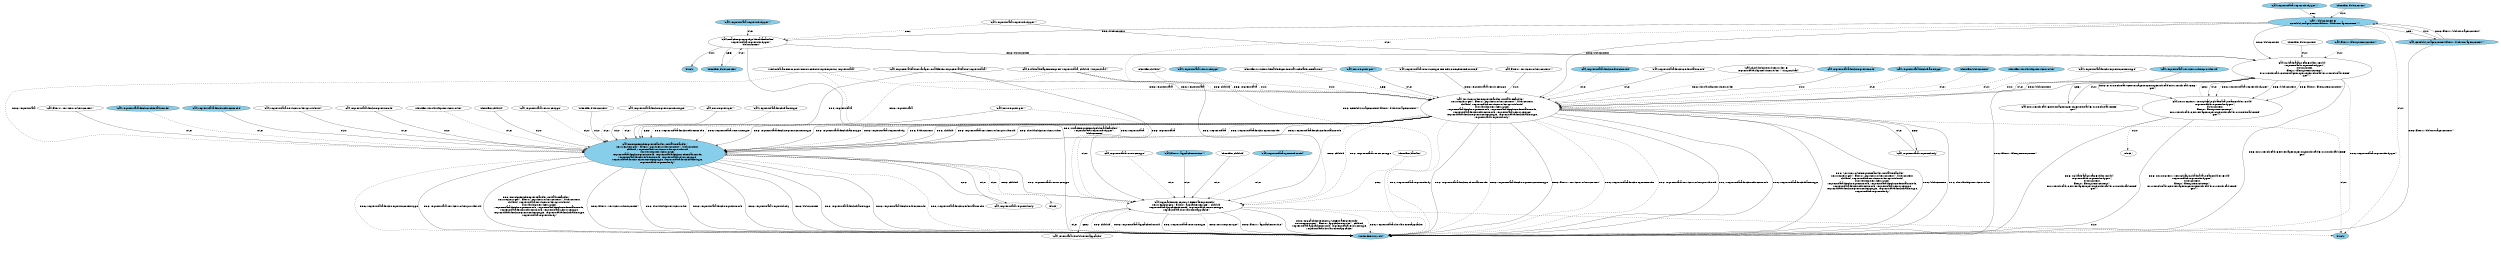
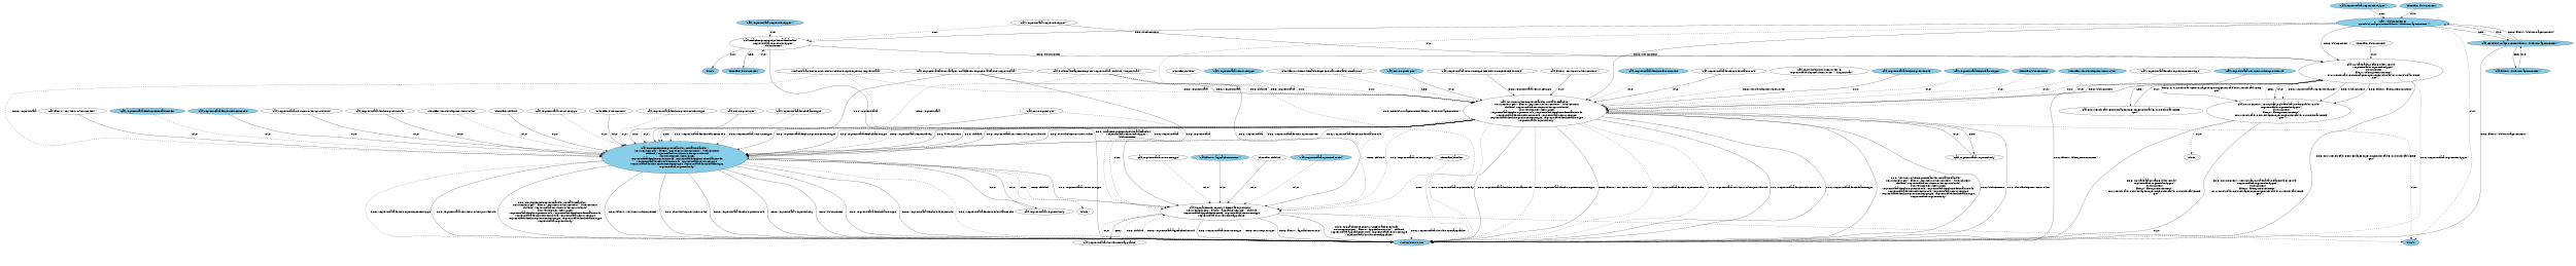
  digraph {
    node [fillcolor=white style=filled]
    edge [style=solid]
    n1 [label="(Call,UploadDataStreamBuilder::Build(\n        request_data.request_body.get(),\n        blob_context,\n        filter_->file_system_context(),\n        BrowserThread::GetMessageLoopProxyForThread(BrowserThread::FILE)\n            .get()))"]
    n2 [label="(Call,new_request->set_upload(UploadDataStreamBuilder::Build(\n        request_data.request_body.get(),\n        blob_context,\n        filter_->file_system_context(),\n        BrowserThread::GetMessageLoopProxyForThread(BrowserThread::FILE)\n            .get())))"]
    n3 [label="(Call,ServiceWorkerRequestHandler::InitializeHandler(\n      new_request.get(), filter_->service_worker_context(), blob_context,\n      child_id, request_data.service_worker_provider_id,\n      should_skip_service_worker,\n      request_data.fetch_request_mode, request_data.fetch_credentials_mode,\n      request_data.fetch_redirect_mode, request_data.resource_type,\n      request_data.fetch_request_context_type, request_data.fetch_frame_type,\n      request_data.request_body))"]
-   n4 [fillcolor=skyblue label="(MethodReturn,void)"]
+   n4 [fillcolor=skyblue label="(MethodReturn,set)"]
    n5 [label="(Call,BrowserThread::GetMessageLoopProxyForThread(BrowserThread::FILE)\n            .get())"]
    n6 [label="(Block,)"]
    n7 [fillcolor=skyblue label="(Block,)"]
    n8 [fillcolor=skyblue label="(Call,ForeignFetchRequestHandler::InitializeHandler(\n        new_request.get(), filter_->service_worker_context(), blob_context,\n        child_id, request_data.service_worker_provider_id,\n        should_skip_service_worker,\n        request_data.fetch_request_mode, request_data.fetch_credentials_mode,\n        request_data.fetch_redirect_mode, request_data.resource_type,\n        request_data.fetch_request_context_type, request_data.fetch_frame_type,\n        request_data.request_body))"]
    n9 [label="(Call,AppCacheInterceptor::SetExtraRequestInfo(\n      new_request.get(), filter_->appcache_service(), child_id,\n      request_data.appcache_host_id, request_data.resource_type,\n      request_data.should_reset_appcache))"]
    n10 [label="(Call,request_data.request_body)"]
    n11 [label="(Call,AttachRequestBodyBlobDataHandles(\n          request_data.request_body.get(),\n          blob_context))"]
    n12 [fillcolor=skyblue label="(Identifier,blob_context)"]
    n13 [fillcolor=skyblue label="(Block,)"]
    n14 [fillcolor=skyblue label="(Call,* blob_context =\n      GetBlobStorageContext(filter_->blob_storage_context()))"]
    n15 [fillcolor=skyblue label="(Call,GetBlobStorageContext(filter_->blob_storage_context()))"]
+   n16 [fillcolor=skyblue label="(Call,filter_->blob_storage_context())"]
    n17 [label="(Call,request_data.request_body)"]
    n18 [label="(Block,)"]
-   n19 [label="(Call,reset_data.should_reset_appcache)"]
+   n19 [label="(Call,request_data.should_reset_appcache)"]
    n20 [label="(Call,BuildLoadFlagsForRequest(request_data, child_id, is_sync_load))"]
    n21 [label="(Call,request_data.fetch_credentials_mode)"]
    n22 [label="(Call,should_skip_service_worker =\n      request_data.skip_service_worker || is_sync_load)"]
    n23 [label="(Identifier,blob_context)"]
    n24 [label="(Identifier,handler)"]
    n25 [label="(Call,request_data.fetch_frame_type)"]
    n26 [label="(Call,request_data.fetch_request_context_type)"]
    n27 [label="(Call,request_data.resource_type)"]
    n28 [label="(Call,AsyncRevalidationManager::QualifiesForAsyncRevalidation(request_data))"]
    n29 [label="(MethodParameterIn,const ResourceHostMsg_Request& request_data)"]
    n30 [fillcolor=skyblue label="(Call,request_data.fetch_request_mode)"]
    n31 [label="(Call,request_data.request_body.get())"]
    n32 [label="(Call,filter_->service_worker_context())"]
    n33 [fillcolor=skyblue label="(Call,request_data.fetch_redirect_mode)"]
    n34 [fillcolor=skyblue label="(Call,filter_->appcache_service())"]
    n35 [fillcolor=skyblue label="(Call,request_data.request_body.get())"]
    n36 [fillcolor=skyblue label="(Call,request_data.fetch_frame_type)"]
    n37 [label="(Call,request_data.service_worker_provider_id)"]
    n38 [fillcolor=skyblue label="(Identifier,blob_context)"]
    n39 [fillcolor=skyblue label="(Identifier,should_skip_service_worker)"]
    n40 [label="(Identifier,child_id)"]
    n41 [fillcolor=skyblue label="(Call,request_data.system_host_id)"]
    n42 [fillcolor=skyblue label="(Call,request_data.request_body.get())"]
    n43 [label="(Call,request_data.fetch_request_mode)"]
    n44 [label="(Call,request_data.fetch_request_context_type)"]
    n45 [fillcolor=skyblue label="(Call,request_data.fetch_credentials_mode)"]
    n46 [label="(Identifier,should_skip_service_worker)"]
    n47 [fillcolor=skyblue label="(Call,request_data.service_worker_provider_id)"]
    n48 [label="(Identifier,child_id)"]
    n49 [label="(Identifier,child_id)"]
    n50 [fillcolor=skyblue label="(Call,request_data.resource_type)"]
    n51 [label="(Call,request_data.resource_type)"]
    n52 [fillcolor=skyblue label="(Call,request_data.fetch_redirect_mode)"]
    n53 [label="(Identifier,switches::kEnableExperimentalWebPlatformFeatures)"]
    n54 [fillcolor=skyblue label="(Identifier,blob_context)"]
    n55 [fillcolor=skyblue label="(Call,new_request.get())"]
    n56 [label="(Call,request_data.resource_type == RESOURCE_TYPE_IMAGE)"]
    n57 [label="(Call,filter_->service_worker_context())"]
    n58 [label="(Identifier,blob_context)"]
    n59 [label="(Call,new_request.get())"]
-   n60 [fillcolor=skyblue label="(Call,filter_->file_system_context())"]
    n61 [label="(Call,new_request.get())"]
    n1 -> n2 [label="AST: "]
    n1 -> n2 [label="DDG: request_data.request_body.get()" style=dashed]
    n1 -> n2 [label="DDG: blob_context"]
    n1 -> n2 [label="DDG: filter_->file_system_context()"]
    n1 -> n2 [label="DDG: BrowserThread::GetMessageLoopProxyForThread(BrowserThread::FILE)\n            .get()"]
    n1 -> n3 [label="DDG: blob_context"]
    n1 -> n4 [label="DDG: filter_->file_system_context()"]
    n1 -> n4 [label="DDG: BrowserThread::GetMessageLoopProxyForThread(BrowserThread::FILE)\n            .get()"]
    n1 -> n4 [label="DDG: request_data.request_body.get()" style=dashed]
    n1 -> n5 [label="CFG: "]
    n2 -> n1 [label="CFG: " style=dashed]
    n2 -> n4 [label="DDG: UploadDataStreamBuilder::Build(\n        request_data.request_body.get(),\n        blob_context,\n        filter_->file_system_context(),\n        BrowserThread::GetMessageLoopProxyForThread(BrowserThread::FILE)\n            .get())"]
    n2 -> n4 [label="DDG: new_request->set_upload(UploadDataStreamBuilder::Build(\n        request_data.request_body.get(),\n        blob_context,\n        filter_->file_system_context(),\n        BrowserThread::GetMessageLoopProxyForThread(BrowserThread::FILE)\n            .get()))"]
    n2 -> n6 [label="AST: " style=dashed]
    n3 -> n4 [label="DDG: ServiceWorkerRequestHandler::InitializeHandler(\n      new_request.get(), filter_->service_worker_context(), blob_context,\n      child_id, request_data.service_worker_provider_id,\n      should_skip_service_worker,\n      request_data.fetch_request_mode, request_data.fetch_credentials_mode,\n      request_data.fetch_redirect_mode, request_data.resource_type,\n      request_data.fetch_request_context_type, request_data.fetch_frame_type,\n      request_data.request_body)"]
    n3 -> n4 [label="DDG: blob_context"]
    n3 -> n4 [label="DDG: should_skip_service_worker"]
    n3 -> n4 [label="DDG: request_data.request_body" style=dashed]
    n3 -> n4 [label="DDG: request_data.fetch_credentials_mode"]
    n3 -> n4 [label="DDG: request_data.fetch_request_context_type" style=dashed]
    n3 -> n4 [label="DDG: filter_->service_worker_context()"]
    n3 -> n4 [label="DDG: request_data.fetch_request_mode" style=dashed]
    n3 -> n4 [label="DDG: request_data.service_worker_provider_id" style=dashed]
    n3 -> n4 [label="DDG: request_data.fetch_redirect_mode"]
    n3 -> n4 [label="DDG: request_data.fetch_frame_type"]
    n3 -> n7 [label="AST: " style=dashed]
    n3 -> n8 [label="DDG: blob_context"]
    n3 -> n8 [label="DDG: child_id"]
    n3 -> n8 [label="DDG: request_data.service_worker_provider_id"]
    n3 -> n8 [label="DDG: should_skip_service_worker"]
    n3 -> n8 [label="DDG: request_data.fetch_request_mode" style=dashed]
    n3 -> n8 [label="DDG: request_data.fetch_credentials_mode"]
    n3 -> n8 [label="DDG: request_data.fetch_redirect_mode" style=dashed]
    n3 -> n8 [label="DDG: request_data.resource_type" style=dashed]
    n3 -> n8 [label="DDG: request_data.fetch_request_context_type"]
    n3 -> n8 [label="DDG: request_data.fetch_frame_type"]
    n3 -> n8 [label="DDG: request_data.request_body" style=dashed]
    n3 -> n9 [label="DDG: child_id" style=dashed]
    n3 -> n9 [label="DDG: request_data.resource_type" style=dashed]
    n3 -> n10 [label="CFG: "]
    n5 -> n1 [label="AST: "]
    n8 -> n4 [label="DDG: request_data.service_worker_provider_id"]
    n8 -> n4 [label="DDG: ForeignFetchRequestHandler::InitializeHandler(\n        new_request.get(), filter_->service_worker_context(), blob_context,\n        child_id, request_data.service_worker_provider_id,\n        should_skip_service_worker,\n        request_data.fetch_request_mode, request_data.fetch_credentials_mode,\n        request_data.fetch_redirect_mode, request_data.resource_type,\n        request_data.fetch_request_context_type, request_data.fetch_frame_type,\n        request_data.request_body)"]
    n8 -> n4 [label="DDG: filter_->service_worker_context()"]
    n8 -> n4 [label="DDG: should_skip_service_worker"]
    n8 -> n4 [label="DDG: request_data.fetch_request_mode"]
    n8 -> n4 [label="DDG: request_data.request_body"]
    n8 -> n4 [label="DDG: blob_context"]
    n8 -> n4 [label="DDG: request_data.fetch_frame_type"]
    n8 -> n4 [label="DDG: request_data.fetch_redirect_mode"]
    n8 -> n4 [label="DDG: request_data.fetch_credentials_mode" style=dashed]
    n8 -> n4 [label="DDG: request_data.fetch_request_context_type" style=dashed]
    n8 -> n9 [label="DDG: child_id" style=dashed]
    n8 -> n9 [label="DDG: request_data.resource_type"]
    n8 -> n17 [label="CFG: "]
    n8 -> n18 [label="AST: " style=dashed]
    n9 -> n4 [label="DDG: AppCacheInterceptor::SetExtraRequestInfo(\n      new_request.get(), filter_->appcache_service(), child_id,\n      request_data.appcache_host_id, request_data.resource_type,\n      request_data.should_reset_appcache)"]
    n9 -> n4 [label="DDG: request_data.should_reset_appcache" style=dashed]
    n9 -> n4 [label="DDG: child_id" style=dashed]
    n9 -> n4 [label="DDG: request_data.appcache_host_id" style=dashed]
    n9 -> n4 [label="DDG: request_data.resource_type"]
    n9 -> n4 [label="DDG: new_request.get()" style=dashed]
    n9 -> n4 [label="DDG: filter_->appcache_service()"]
    n9 -> n7 [label="AST: " style=dashed]
    n9 -> n19 [label="CFG: "]
    n10 -> n3 [label="AST: "]
    n11 -> n1 [label="DDG: blob_context"]
    n11 -> n4 [label="DDG: AttachRequestBodyBlobDataHandles(\n          request_data.request_body.get(),\n          blob_context)"]
    n11 -> n12 [label="CFG: "]
    n11 -> n13 [label="AST: "]
    n12 -> n11 [label="AST: " style=dashed]
    n14 -> n1 [label="DDG: blob_context"]
    n14 -> n3 [label="DDG: blob_context"]
    n14 -> n4 [label="DDG: GetBlobStorageContext(filter_->blob_storage_context())" style=dashed]
    n14 -> n7 [label="AST: " style=dashed]
    n14 -> n11 [label="DDG: blob_context"]
    n14 -> n15 [label="CFG: "]
    n15 -> n4 [label="DDG: filter_->blob_storage_context()"]
    n15 -> n14 [label="AST: "]
    n15 -> n14 [label="DDG: filter_->blob_storage_context()"]
+   n15 -> n16 [label="CFG: "]
+   n16 -> n15 [label="AST: "]
    n17 -> n8 [label="AST: "]
    n19 -> n9 [label="AST: " style=dashed]
    n20 -> n3 [label="DDG: child_id" style=dashed]
    n20 -> n3 [label="DDG: request_data" style=dashed]
    n20 -> n8 [label="DDG: request_data" style=dashed]
    n20 -> n9 [label="DDG: request_data"]
    n21 -> n3 [label="AST: "]
    n22 -> n3 [label="DDG: should_skip_service_worker" style=dashed]
    n23 -> n1 [label="AST: "]
    n24 -> n9 [label="CFG: " style=dashed]
    n25 -> n8 [label="AST: " style=dashed]
    n26 -> n8 [label="AST: " style=dashed]
    n27 -> n9 [label="AST: " style=dashed]
    n28 -> n3 [label="DDG: request_data"]
    n28 -> n8 [label="DDG: request_data"]
    n28 -> n9 [label="DDG: request_data"]
    n29 -> n3 [label="DDG: request_data" style=dashed]
    n29 -> n8 [label="DDG: request_data" style=dashed]
    n29 -> n9 [label="DDG: request_data" style=dashed]
    n30 -> n3 [label="AST: "]
    n31 -> n1 [label="AST: "]
    n31 -> n11 [label="CFG: " style=dashed]
    n32 -> n8 [label="AST: "]
    n33 -> n8 [label="AST: "]
    n34 -> n9 [label="AST: "]
    n35 -> n14 [label="CFG: "]
    n36 -> n3 [label="AST: " style=dashed]
    n37 -> n8 [label="AST: "]
    n38 -> n3 [label="AST: " style=dashed]
    n39 -> n3 [label="AST: " style=dashed]
    n40 -> n9 [label="AST: "]
    n41 -> n9 [label="AST: " style=dashed]
    n42 -> n11 [label="AST: " style=dashed]
    n43 -> n8 [label="AST: "]
    n44 -> n3 [label="AST: " style=dashed]
    n45 -> n8 [label="AST: " style=dashed]
    n46 -> n8 [label="AST: " style=dashed]
    n47 -> n3 [label="AST: "]
    n48 -> n8 [label="AST: "]
    n49 -> n3 [label="AST: " style=dashed]
    n50 -> n3 [label="AST: " style=dashed]
    n51 -> n8 [label="AST: " style=dashed]
    n52 -> n3 [label="AST: " style=dashed]
    n53 -> n3 [label="CFG: " style=dashed]
    n54 -> n14 [label="AST: "]
    n55 -> n3 [label="AST: "]
    n56 -> n3 [label="DDG: request_data.resource_type"]
    n57 -> n3 [label="AST: "]
    n58 -> n8 [label="AST: "]
    n59 -> n8 [label="CFG: "]
    n59 -> n9 [label="AST: " style=dashed]
-   n60 -> n1 [label="AST: " style=dashed]
    n61 -> n8 [label="AST: "]
  }
